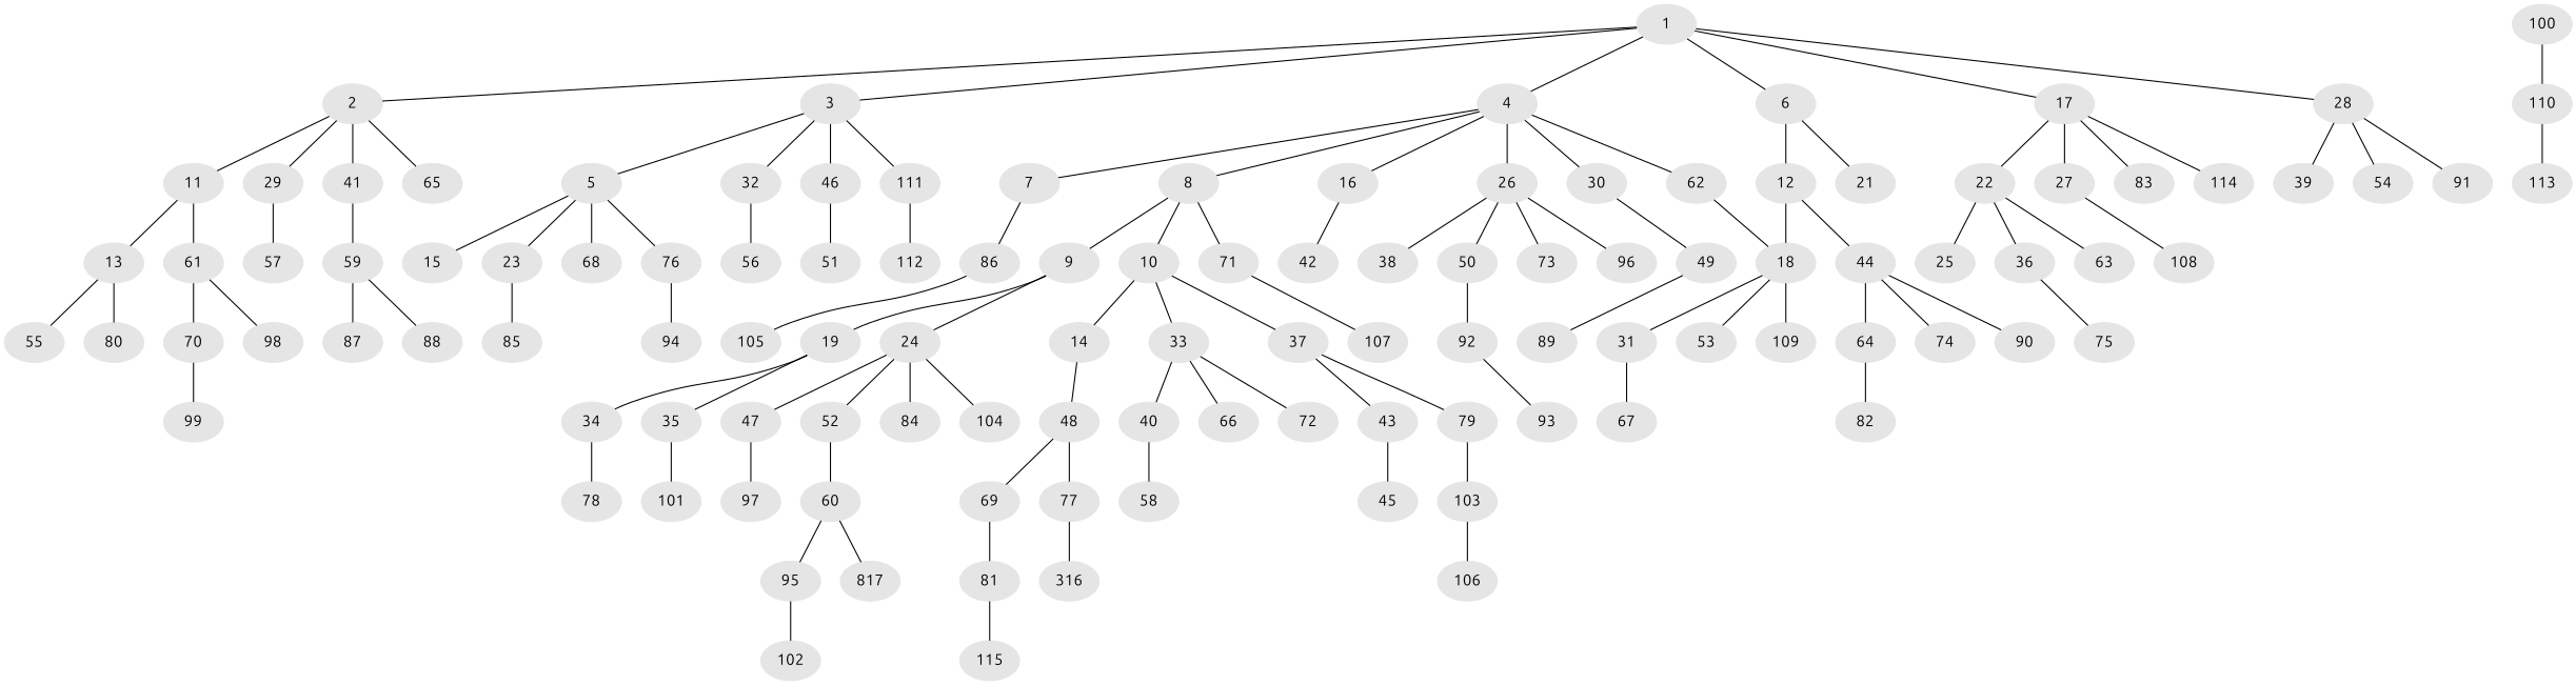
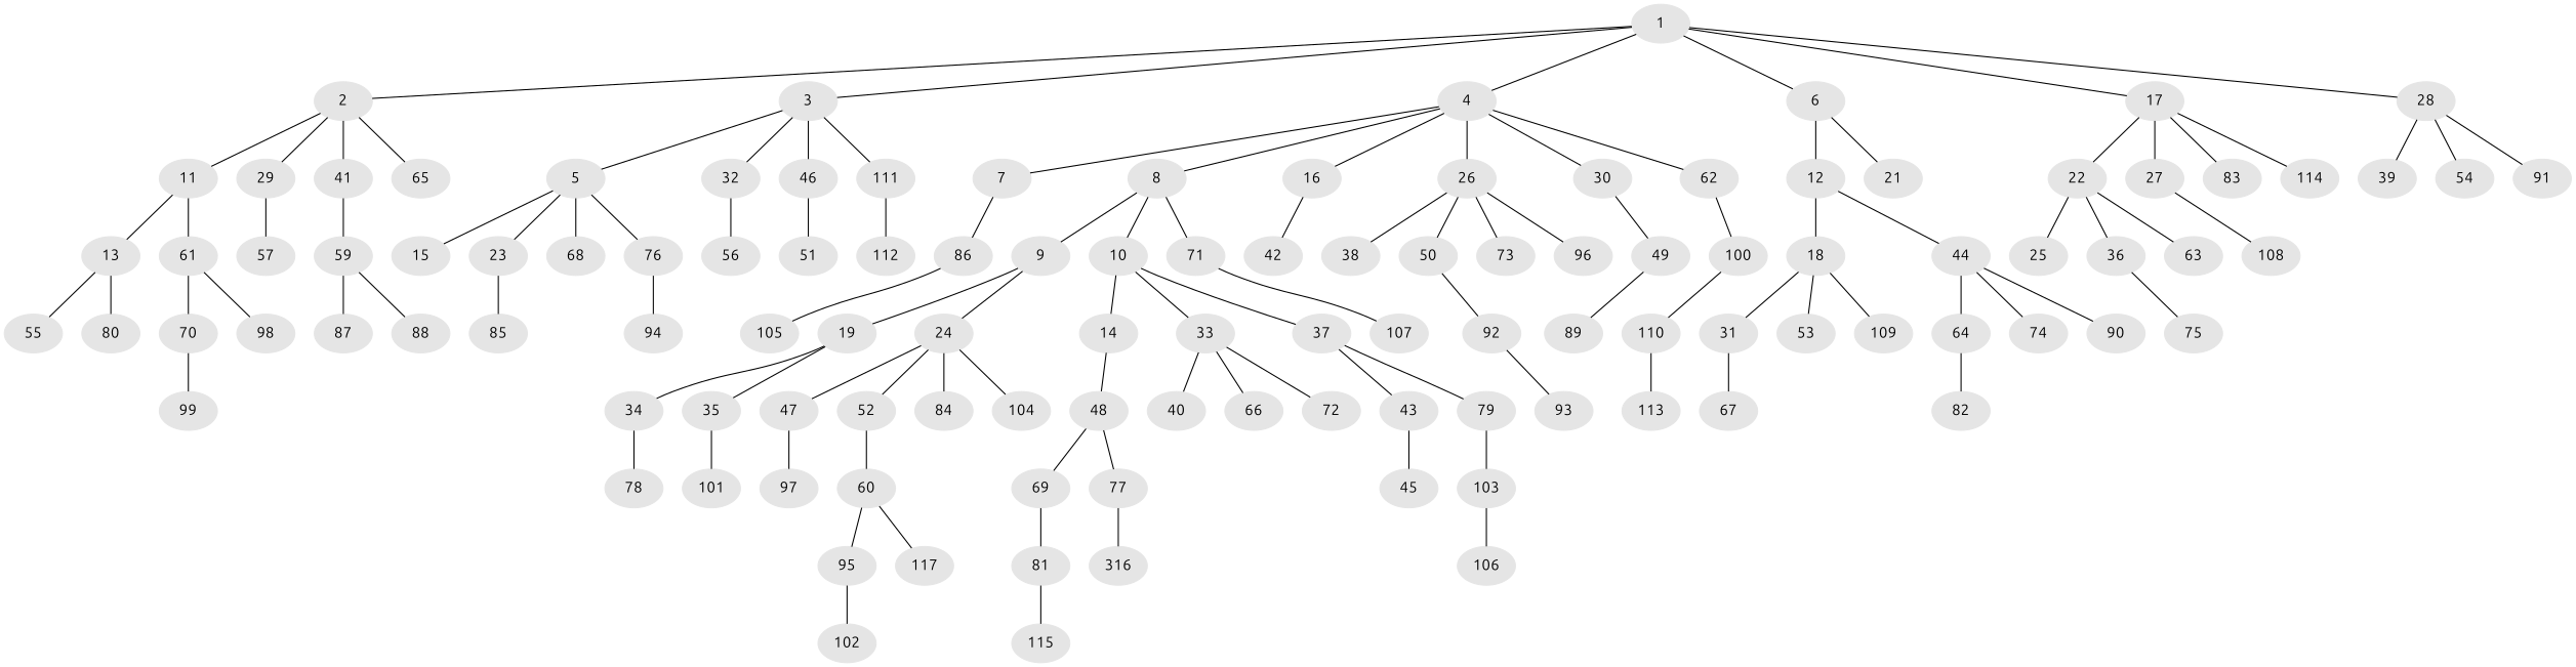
  graph {
    fontname=Ubuntu
    node [color=gray90 fontname=Ubuntu style=filled]
    edge [fontname=Ubuntu]
    1
    2
    3
    4
    6
    17
    28
    11
    29
    41
    65
    5
    32
    46
    111
    7
    8
    16
    26
    30
    62
    12
    21
    22
    27
    83
    114
    39
    54
    91
    13
    61
    57
    59
    15
    23
    68
    76
    56
    51
    112
    86
    9
    10
    71
    42
    38
    50
    73
    96
    49
    100
    85
    94
    18
    44
    105
    19
    24
    14
    33
    37
    107
    34
    35
    47
    52
    84
    104
    48
    40
    66
    72
    43
    79
    55
    80
    70
    98
    31
    53
    109
    64
    74
    90
    69
    77
    25
    36
    63
    108
    67
    78
    101
    75
    97
    60
    92
    89
-   58
    45
    103
    87
    88
    82
    81
    n107 [label=316]
    93
    95
-   117 [label=817]
+   117
    102
    99
    110
    115
    106
    113
    1 -- 2
    1 -- 3
    1 -- 4
    1 -- 6
    1 -- 17
    1 -- 28
    2 -- 11
    2 -- 29
    2 -- 41
    2 -- 65
    3 -- 5
    3 -- 32
    3 -- 46
    3 -- 111
    4 -- 7
    4 -- 8
    4 -- 16
    4 -- 26
    4 -- 30
    4 -- 62
    6 -- 12
    6 -- 21
    17 -- 22
    17 -- 27
    17 -- 83
    17 -- 114
    28 -- 39
    28 -- 54
    28 -- 91
    11 -- 13
    11 -- 61
    29 -- 57
    41 -- 59
    5 -- 15
    5 -- 23
    5 -- 68
    5 -- 76
    32 -- 56
    46 -- 51
    111 -- 112
    7 -- 86
    8 -- 9
    8 -- 10
    8 -- 71
    16 -- 42
    26 -- 38
    26 -- 50
    26 -- 73
    26 -- 96
    30 -- 49
-   62 -- 18
+   62 -- 100
    12 -- 18
    12 -- 44
    22 -- 25
    22 -- 36
    22 -- 63
    27 -- 108
    13 -- 55
    13 -- 80
    61 -- 70
    61 -- 98
    59 -- 87
    59 -- 88
    23 -- 85
    76 -- 94
    86 -- 105
    9 -- 19
    9 -- 24
    10 -- 14
    10 -- 33
    10 -- 37
    71 -- 107
    50 -- 92
    49 -- 89
    100 -- 110
    18 -- 31
    18 -- 53
    18 -- 109
    44 -- 64
    44 -- 74
    44 -- 90
    19 -- 34
    19 -- 35
    24 -- 47
    24 -- 52
    24 -- 84
    24 -- 104
    14 -- 48
    33 -- 40
    33 -- 66
    33 -- 72
    37 -- 43
    37 -- 79
    34 -- 78
    35 -- 101
    47 -- 97
    52 -- 60
    48 -- 69
    48 -- 77
-   40 -- 58
    43 -- 45
    79 -- 103
    70 -- 99
    31 -- 67
    64 -- 82
    69 -- 81
    77 -- n107
    36 -- 75
    60 -- 95
    60 -- 117
    92 -- 93
    103 -- 106
    81 -- 115
    95 -- 102
    110 -- 113
  }
